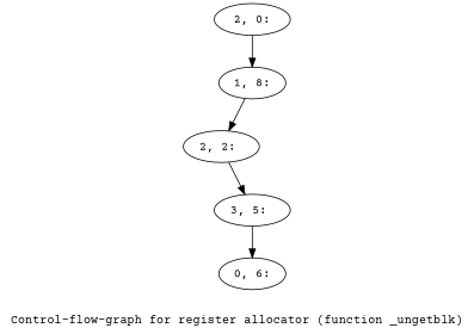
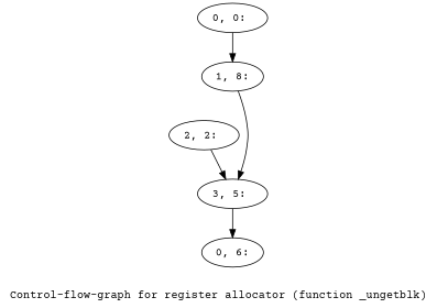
  digraph {
    fontname="Courier Prime"
    label="Control-flow-graph for register allocator (function _ungetblk)"
    node [fontname="Courier Prime"]
    edge [fontname="Courier Prime"]
-   n1 [label="2, 0:"]
+   n1 [label="0, 0: "]
    n2 [label="1, 8:"]
    n3 [label="2, 2: "]
    n4 [label="3, 5: "]
    n5 [label="0, 6:"]
    n1 -> n2
-   n2 -> n3
+   n2 -> n4
    n3 -> n4
    n4 -> n5
  }
